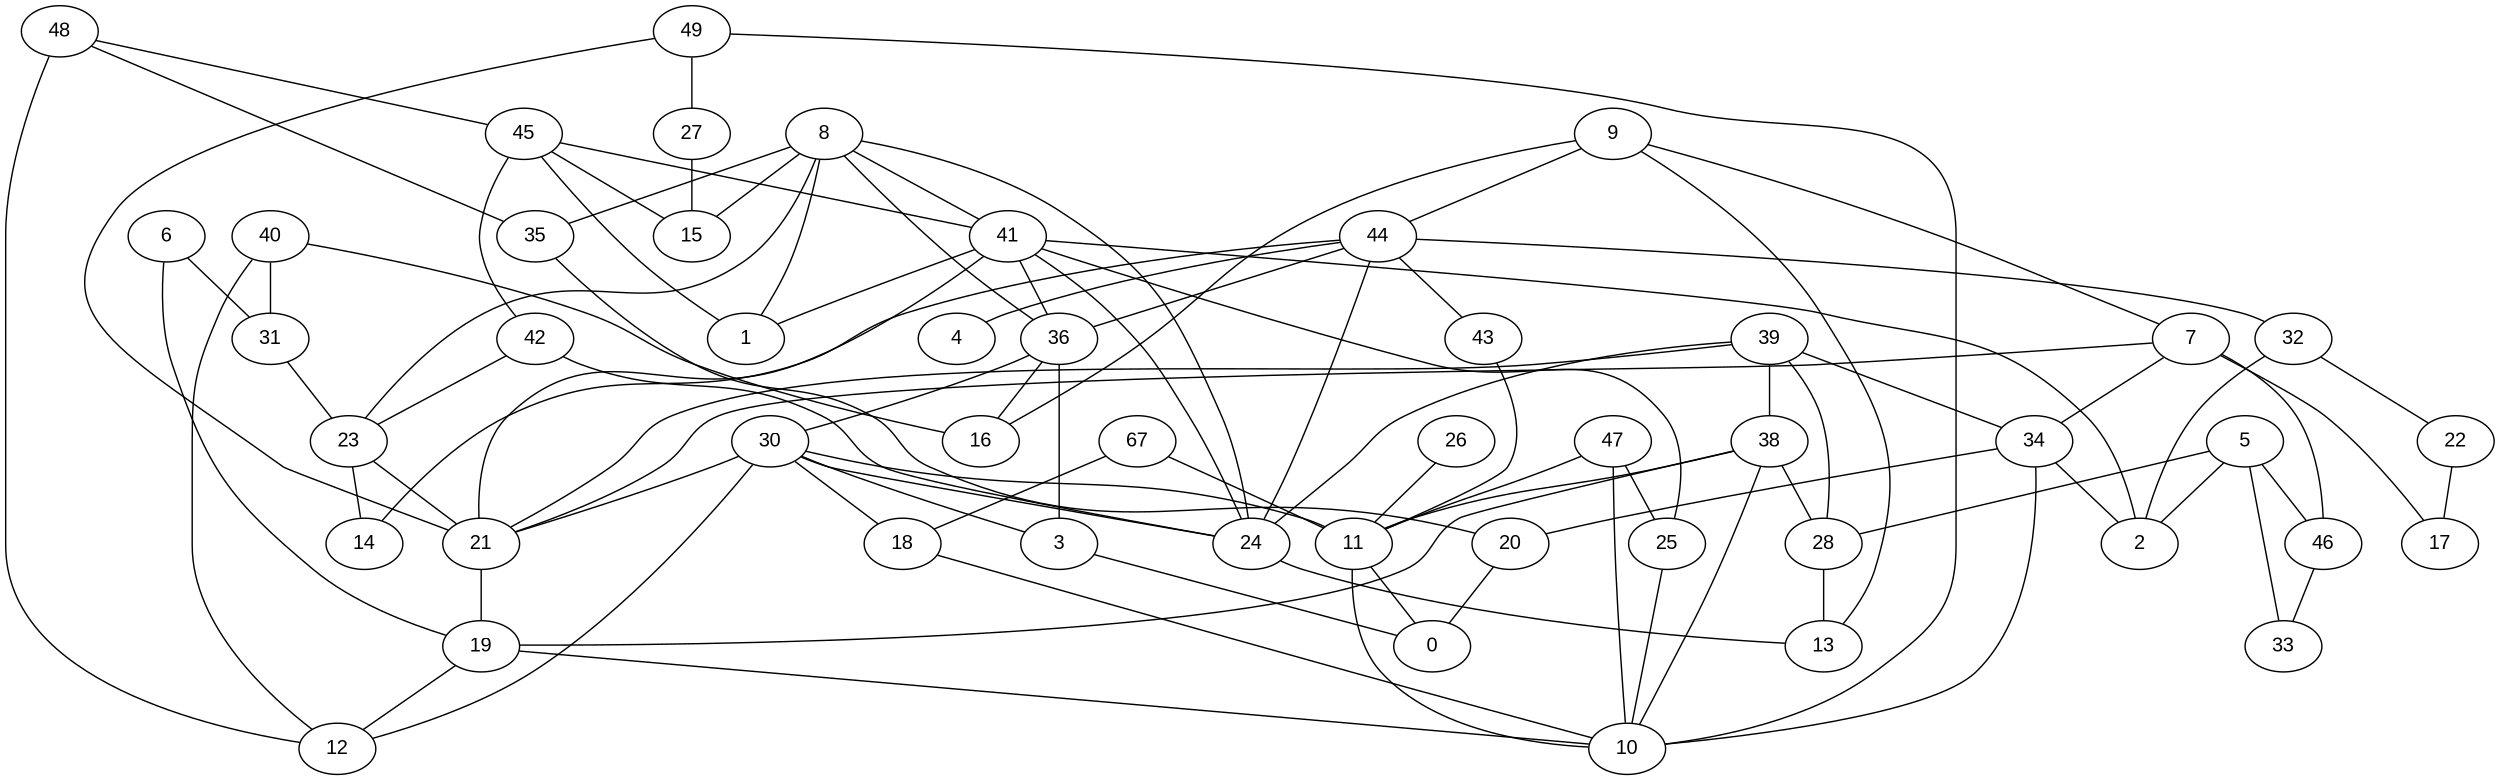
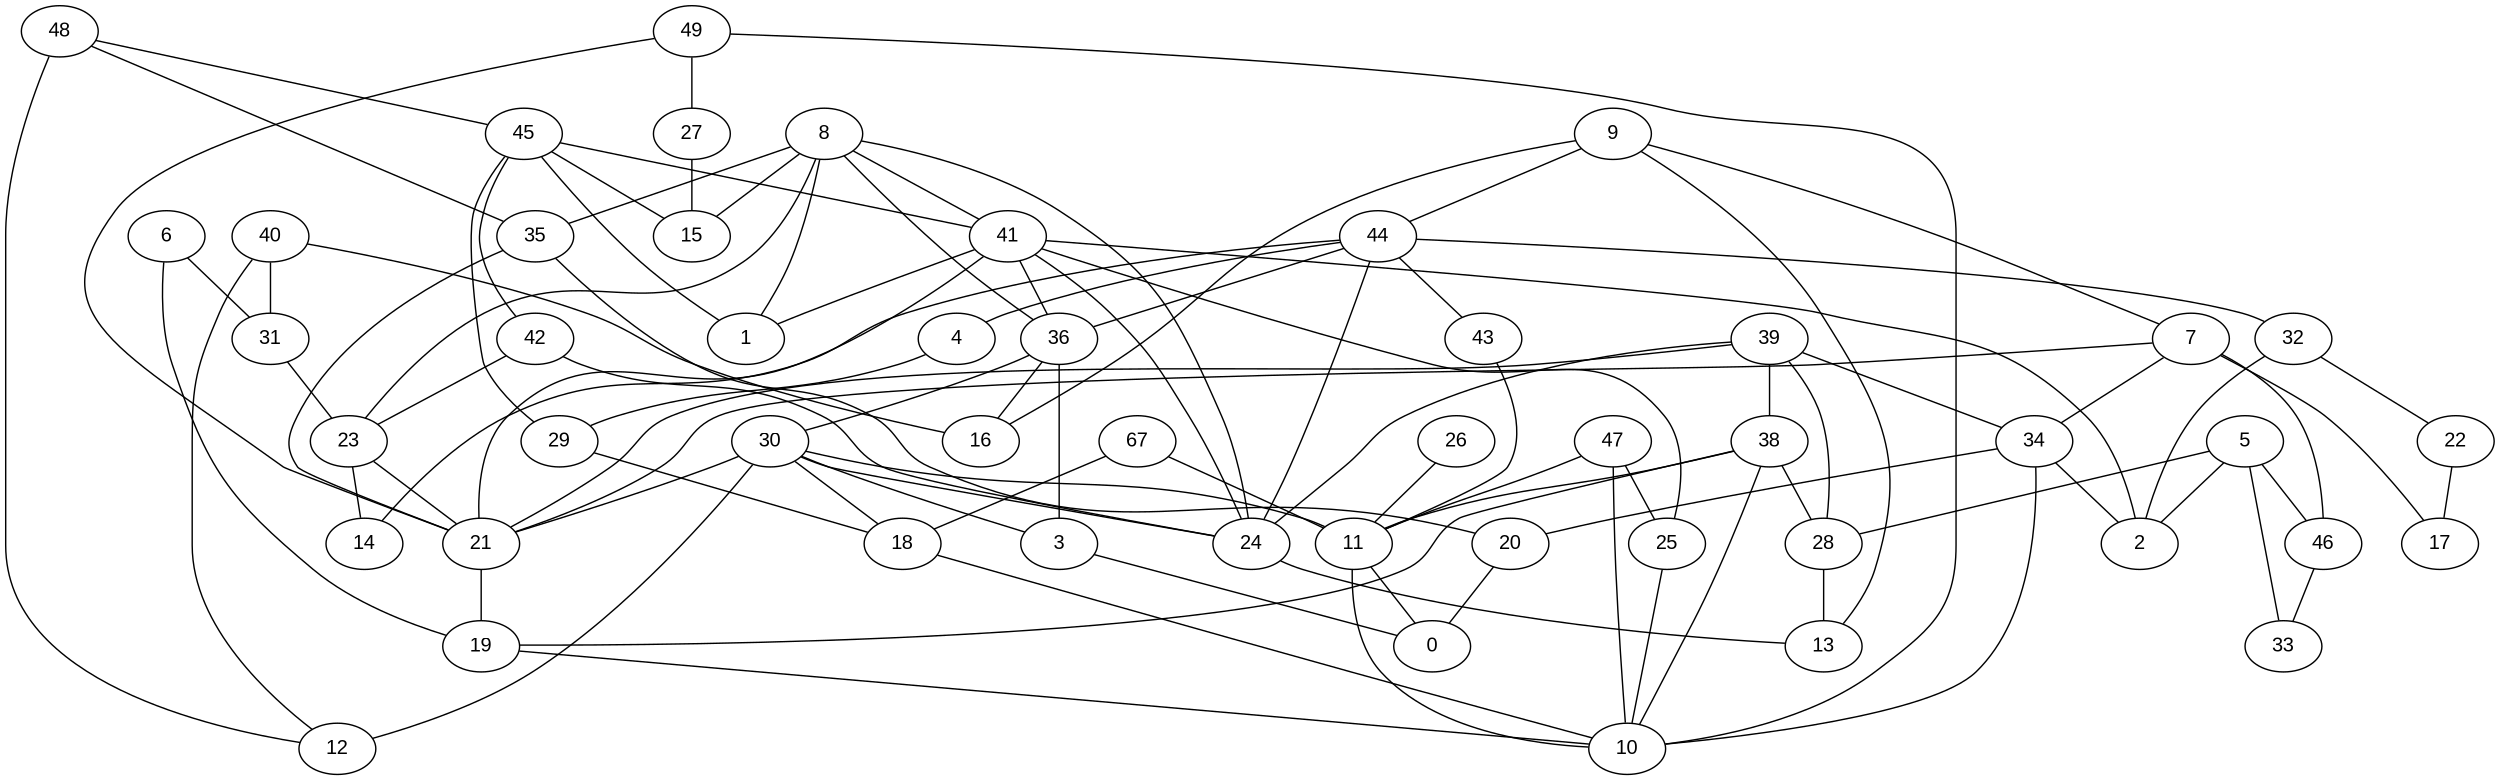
  digraph {
    fontname="Liberation Sans"
    node [fontname="Liberation Sans"]
    edge [color=black dir=none fontname="Liberation Sans"]
    20
    0
    48
    35
    12
    45
    21
    9
    16
    13
    44
    7
    22
    17
    27
    15
    19
    10
    40
    31
    23
    47
    25
    11
    26
    32
    2
    36
    3
    30
    24
    18
    41
    1
    49
    42
    14
    43
    4
+   29
    39
    34
    38
    28
    8
    n46 [label=67]
    46
    33
    6
    5
    subgraph sub_1 {
      20
      0
      48
      35
      12
      45
      21
      9
      16
      13
      44
      7
      22
      17
      27
      15
      19
      10
      40
      31
      23
      47
      25
      11
      26
      32
      2
      36
      3
      30
      24
      18
      41
      1
      49
      42
      14
      43
      4
+     29
      39
      34
      38
      28
      8
      n46
      46
      33
      6
      5
    }
    20 -> 0
    48 -> 35
    48 -> 12
    48 -> 45
    35 -> 20
+   35 -> 21
    45 -> 15
    45 -> 41
    45 -> 1
    45 -> 42
+   45 -> 29
    21 -> 19
    9 -> 16
    9 -> 13
    9 -> 44
    9 -> 7
    44 -> 32
    44 -> 36
    44 -> 24
    44 -> 14
    44 -> 43
    44 -> 4
    7 -> 21
    7 -> 17
    7 -> 34
    7 -> 46
    22 -> 17
    27 -> 15
-   19 -> 12
    19 -> 10
    40 -> 12
    40 -> 16
    40 -> 31
    31 -> 23
    23 -> 21
    23 -> 14
    47 -> 10
    47 -> 25
    47 -> 11
    25 -> 10
    11 -> 0
    11 -> 10
    26 -> 11
    32 -> 22
    32 -> 2
    36 -> 16
    36 -> 3
    36 -> 30
    3 -> 0
    30 -> 12
    30 -> 21
    30 -> 11
    30 -> 3
    30 -> 24
    30 -> 18
    24 -> 13
    18 -> 10
    41 -> 21
    41 -> 25
    41 -> 2
    41 -> 36
    41 -> 24
    41 -> 1
    49 -> 21
    49 -> 27
    49 -> 10
    42 -> 23
    42 -> 24
    43 -> 11
+   4 -> 29
+   29 -> 18
    39 -> 21
    39 -> 24
    39 -> 34
    39 -> 38
    39 -> 28
    34 -> 20
    34 -> 10
    34 -> 2
    38 -> 19
    38 -> 10
    38 -> 11
    38 -> 28
    28 -> 13
    8 -> 35
    8 -> 15
    8 -> 23
    8 -> 36
    8 -> 24
    8 -> 41
    8 -> 1
    n46 -> 11
    n46 -> 18
    46 -> 33
    6 -> 19
    6 -> 31
    5 -> 2
    5 -> 28
    5 -> 46
    5 -> 33
  }
